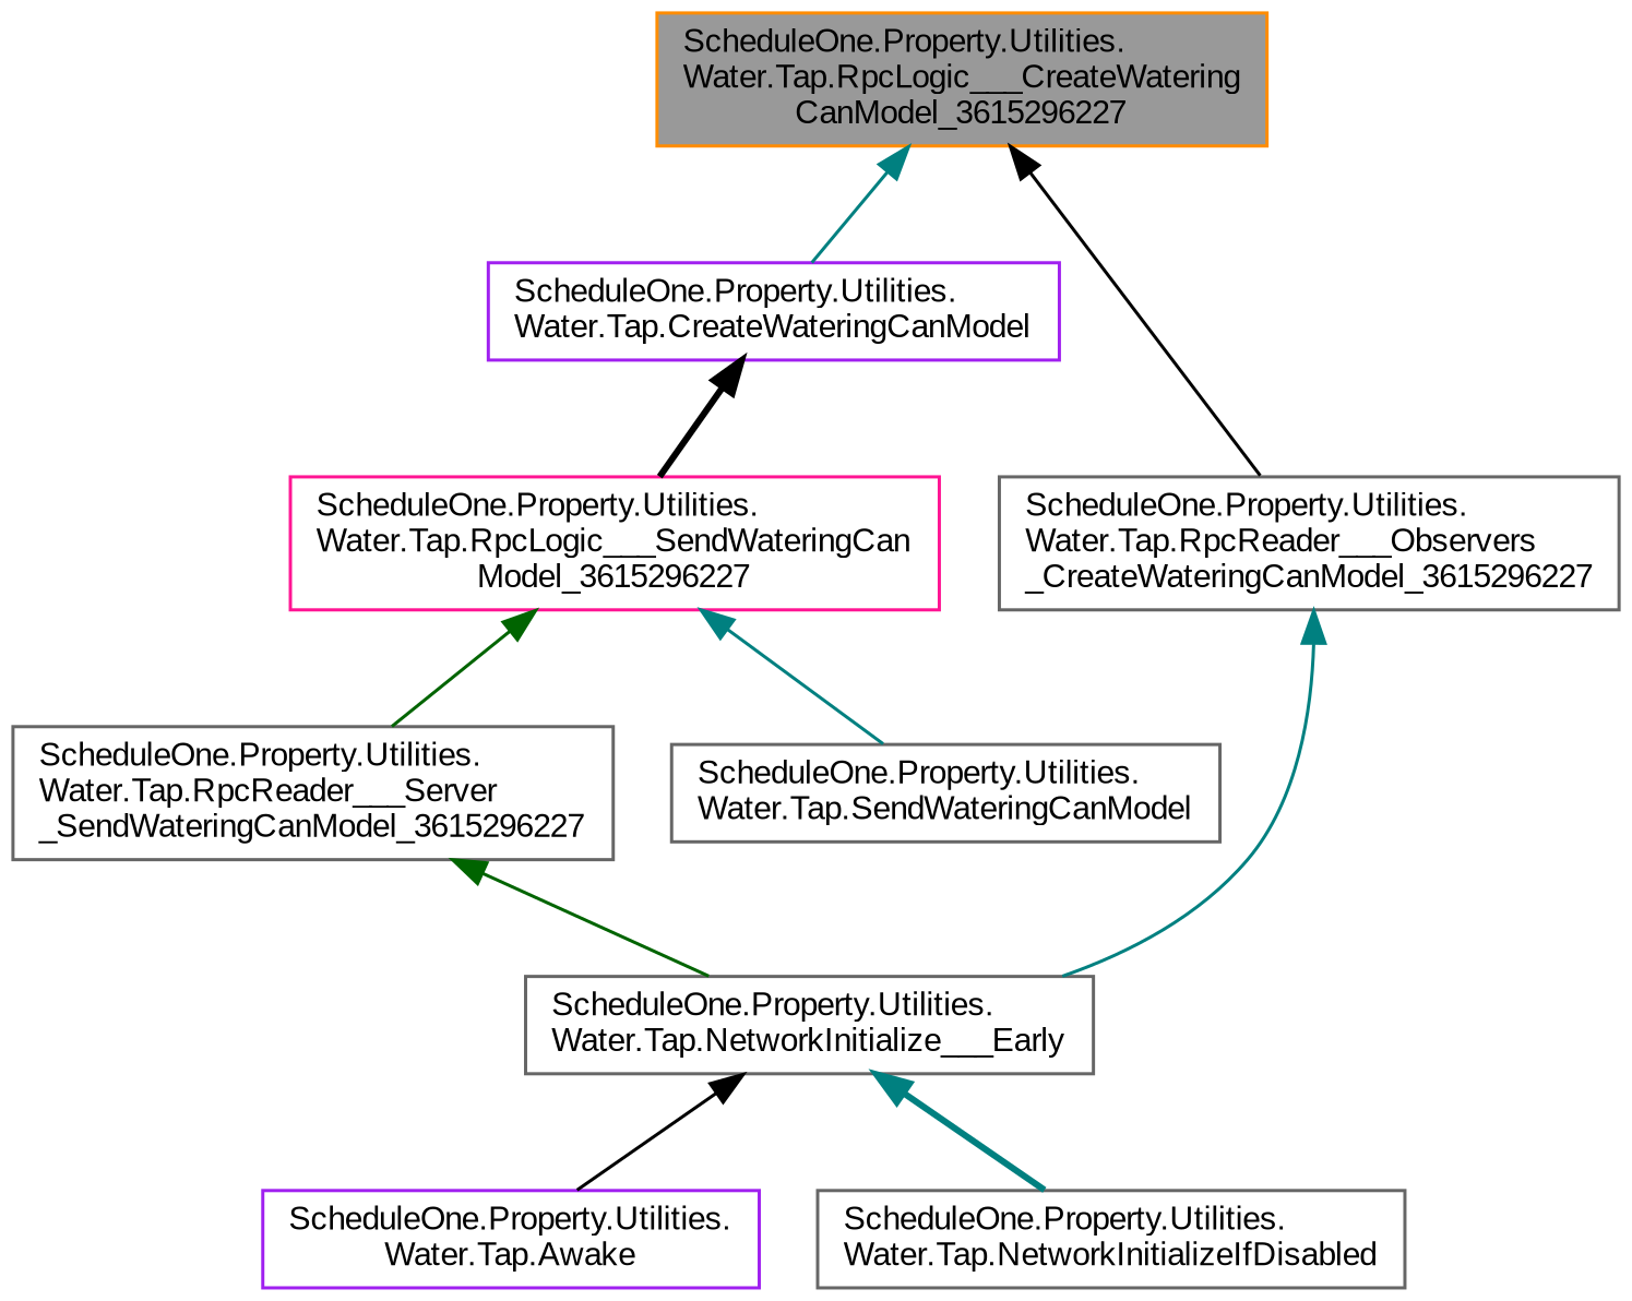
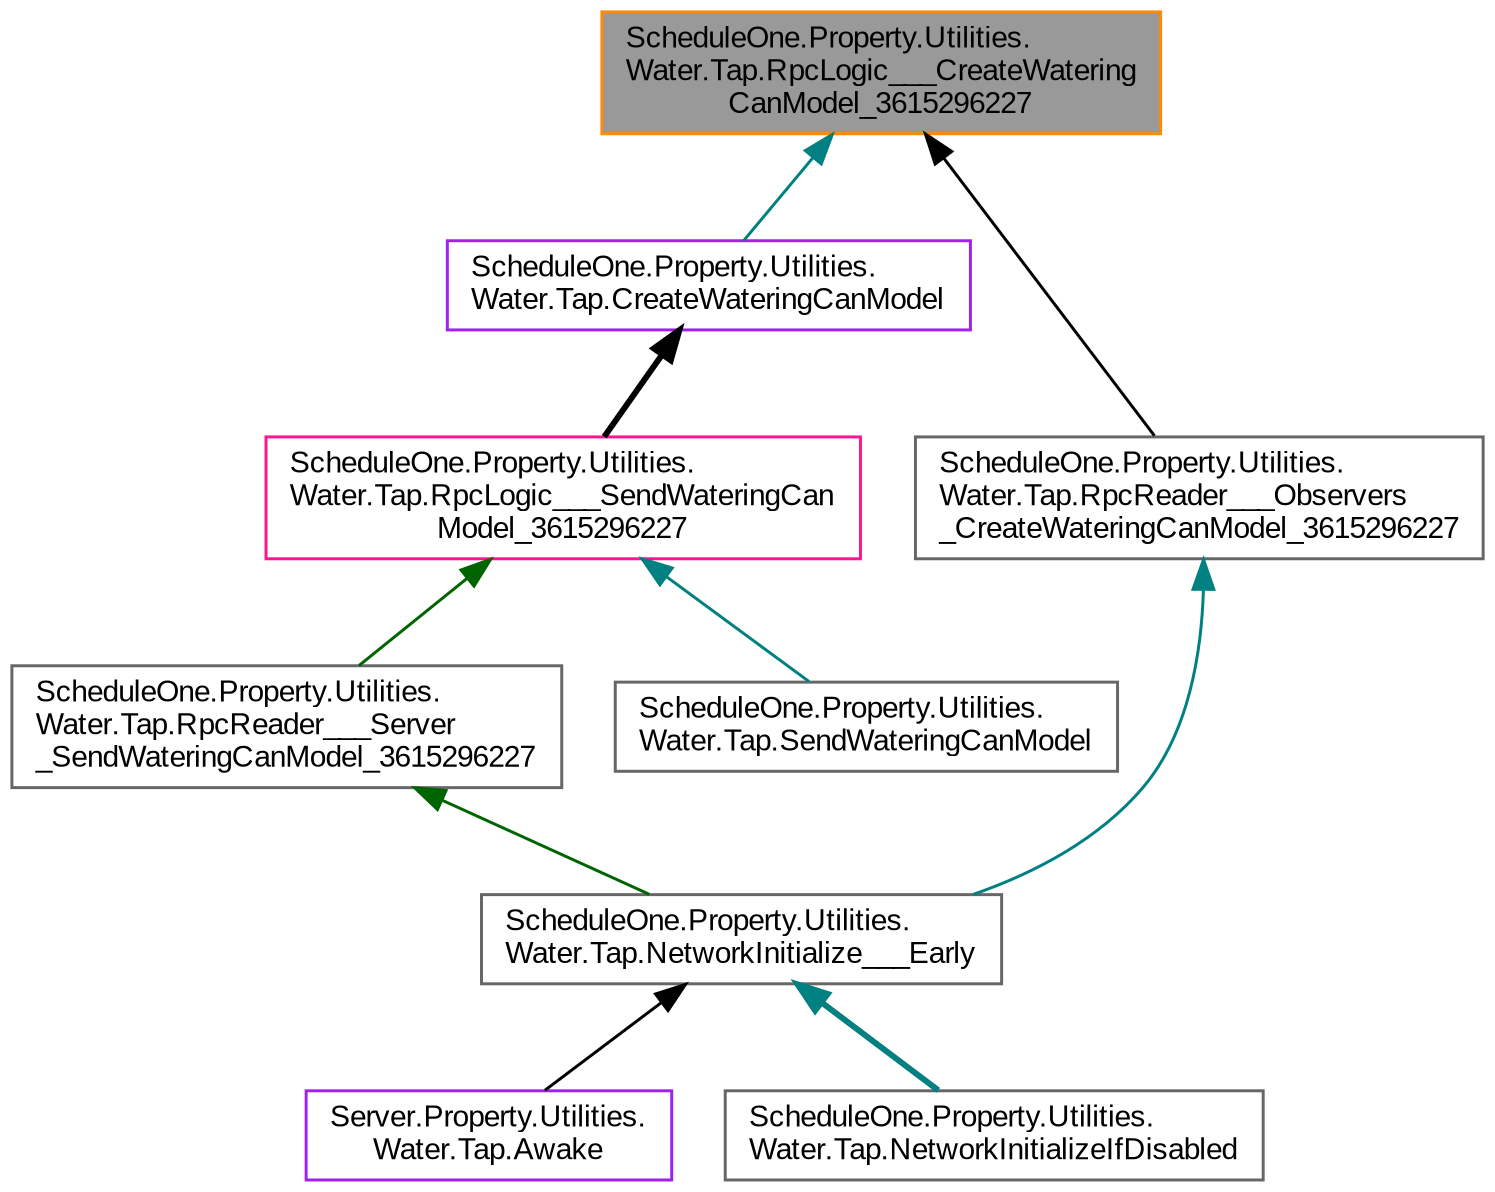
  digraph {
    rankdir=TB
    fontname="Liberation Sans"
    node [color=gray40 fillcolor=white fontname="Liberation Sans" fontsize=10 shape=box style=filled]
    edge [color=teal dir=back fontname="Liberation Sans" fontsize=10 labelfontname=Helvetica labelfontsize=10 style=solid]
    n1 [color=darkorange fillcolor=grey60 fontcolor=black height=0.2 label="ScheduleOne.Property.Utilities.\lWater.Tap.RpcLogic___CreateWatering\lCanModel_3615296227" width=0.4]
    n2 [color=purple height=0.2 label="ScheduleOne.Property.Utilities.\lWater.Tap.CreateWateringCanModel" width=0.4]
    n3 [height=0.2 label="ScheduleOne.Property.Utilities.\lWater.Tap.RpcReader___Observers\l_CreateWateringCanModel_3615296227" width=0.4]
    n4 [color=deeppink height=0.2 label="ScheduleOne.Property.Utilities.\lWater.Tap.RpcLogic___SendWateringCan\lModel_3615296227" width=0.4]
    n5 [height=0.2 label="ScheduleOne.Property.Utilities.\lWater.Tap.RpcReader___Server\l_SendWateringCanModel_3615296227" width=0.4]
    n6 [height=0.2 label="ScheduleOne.Property.Utilities.\lWater.Tap.SendWateringCanModel" width=0.4]
    n7 [height=0.2 label="ScheduleOne.Property.Utilities.\lWater.Tap.NetworkInitialize___Early" width=0.4]
-   n8 [color=purple height=0.2 label="ScheduleOne.Property.Utilities.\lWater.Tap.Awake" width=0.4]
+   n8 [color=purple height=0.2 label="Server.Property.Utilities.\lWater.Tap.Awake" width=0.4]
    n9 [height=0.2 label="ScheduleOne.Property.Utilities.\lWater.Tap.NetworkInitializeIfDisabled" width=0.4]
    n1 -> n2
    n1 -> n3 [color=black]
    n2 -> n4 [color=black style=bold]
    n3 -> n7
    n4 -> n5 [color=darkgreen]
    n4 -> n6
    n5 -> n7 [color=darkgreen]
    n7 -> n8 [color=black]
    n7 -> n9 [style=bold]
  }
